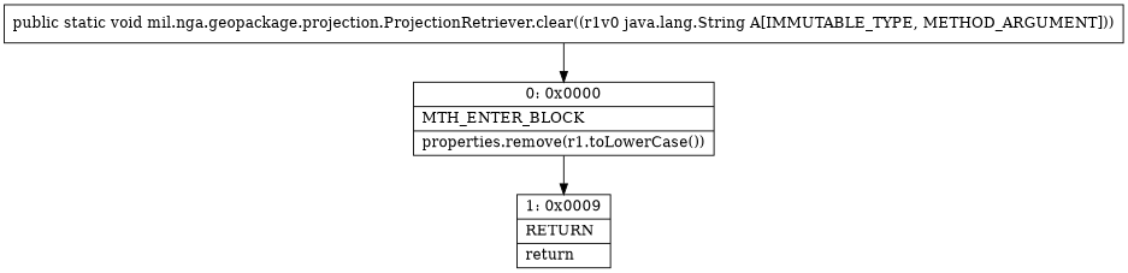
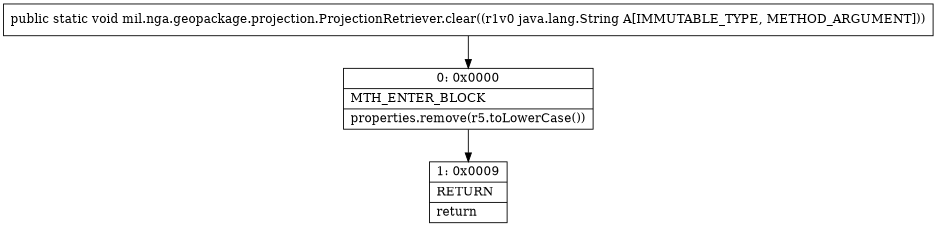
  digraph {
    node [shape=record]
-   n1 [label="{0\:\ 0x0000|MTH_ENTER_BLOCK\l|properties.remove(r1.toLowerCase())\l}"]
+   n1 [label="{0\:\ 0x0000|MTH_ENTER_BLOCK\l|properties.remove(r5.toLowerCase())\l}"]
    n2 [label="{1\:\ 0x0009|RETURN\l|return\l}"]
    n3 [label="{public static void mil.nga.geopackage.projection.ProjectionRetriever.clear((r1v0 java.lang.String A[IMMUTABLE_TYPE, METHOD_ARGUMENT])) }"]
    n1 -> n2
    n3 -> n1
  }
